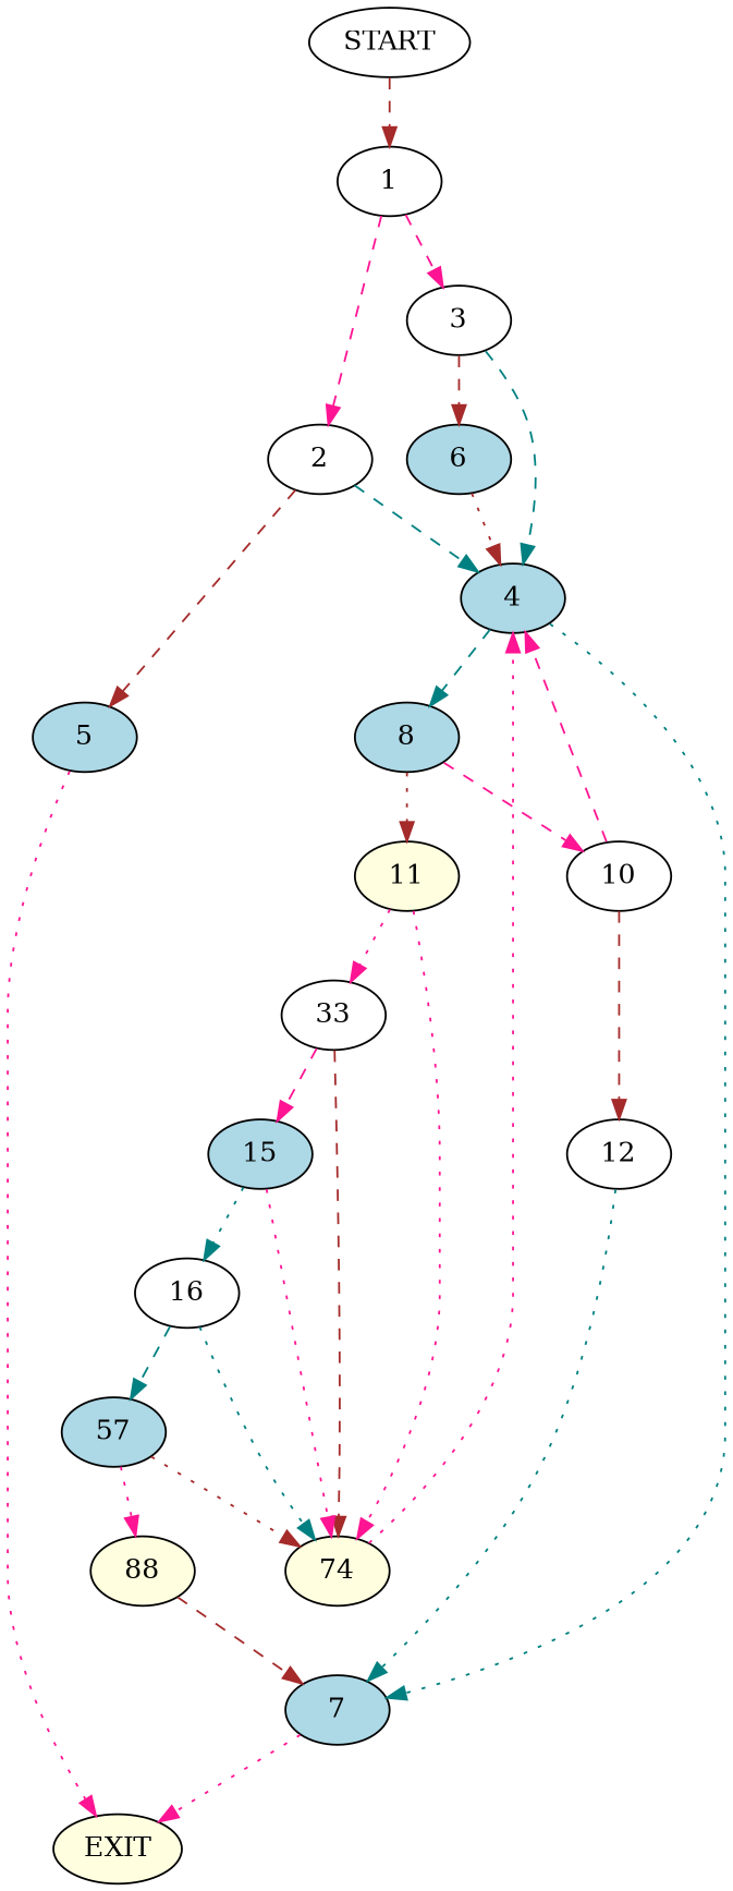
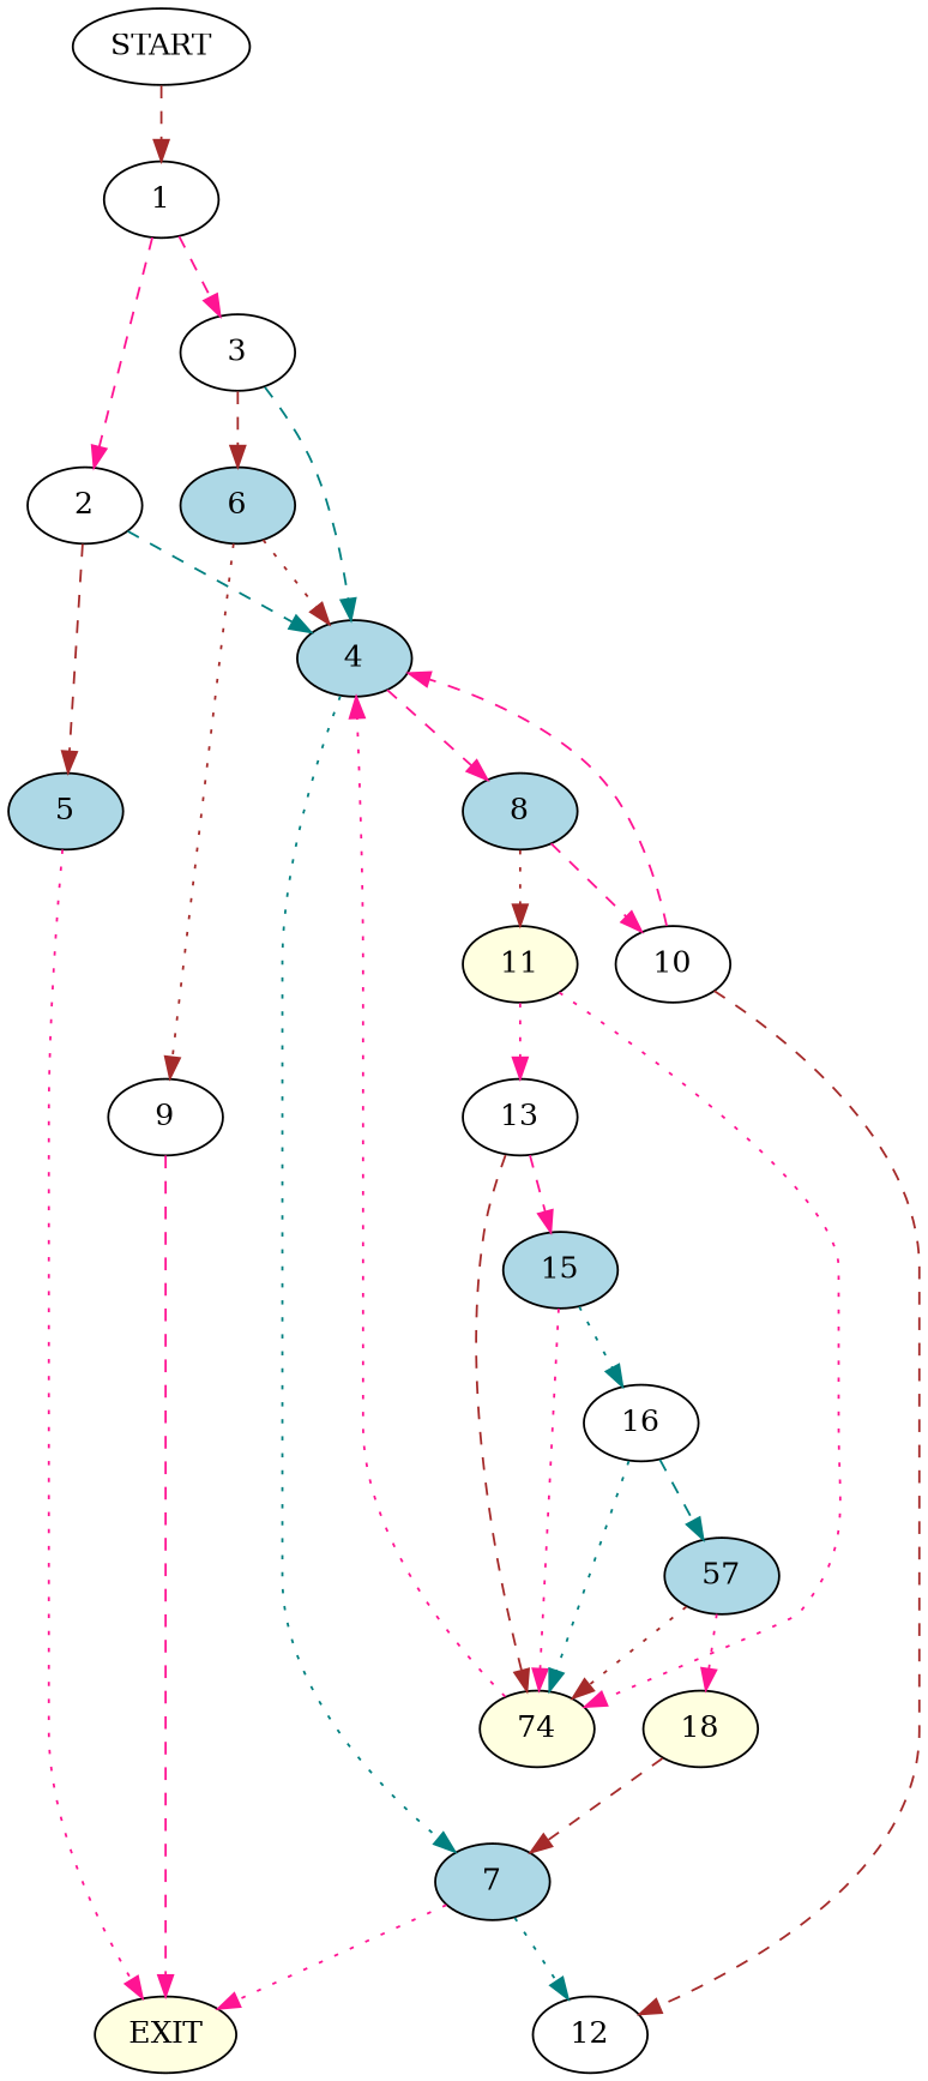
  digraph {
    node [fillcolor=white style=filled]
    edge [color=deeppink style=dashed]
    n1 [label=START]
    1
    2
    3
    n5 [fillcolor=lightyellow label=EXIT]
    4 [fillcolor=lightblue]
    5 [fillcolor=lightblue]
    6 [fillcolor=lightblue]
    7 [fillcolor=lightblue]
    8 [fillcolor=lightblue]
+   9
    10
    11 [fillcolor=lightyellow]
    12
-   13 [label=33]
+   13
    n16 [fillcolor=lightyellow label=74]
    15 [fillcolor=lightblue]
    16
    n19 [fillcolor=lightblue label=57]
-   18 [fillcolor=lightyellow label=88]
+   18 [fillcolor=lightyellow]
    n1 -> 1 [color=brown]
    1 -> 2
    1 -> 3
    2 -> 4 [color=teal]
    2 -> 5 [color=brown]
    3 -> 4 [color=teal]
    3 -> 6 [color=brown]
    4 -> 7 [color=teal style=dotted]
-   4 -> 8 [color=teal]
+   4 -> 8
    5 -> n5 [style=dotted]
    6 -> 4 [color=brown style=dotted]
+   6 -> 9 [color=brown style=dotted]
    7 -> n5 [style=dotted]
    8 -> 10
    8 -> 11 [color=brown style=dotted]
+   9 -> n5
    10 -> 4
    10 -> 12 [color=brown]
    11 -> 13 [style=dotted]
    11 -> n16 [style=dotted]
-   12 -> 7 [color=teal style=dotted]
+   7 -> 12 [color=teal style=dotted]
    13 -> n16 [color=brown]
    13 -> 15
    n16 -> 4 [style=dotted]
    15 -> n16 [style=dotted]
    15 -> 16 [color=teal style=dotted]
    16 -> n16 [color=teal style=dotted]
    16 -> n19 [color=teal]
    n19 -> n16 [color=brown style=dotted]
    n19 -> 18 [style=dotted]
    18 -> 7 [color=brown]
  }
